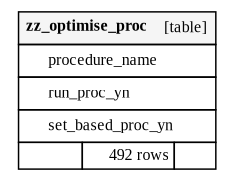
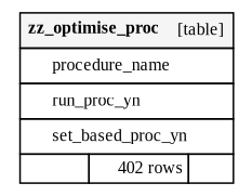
  digraph {
    bgcolor="#ffffff"
    fontname="Liberation Serif"
    fontsize=11
    nodesep=0.18
    rankdir=RL
    ranksep=0.46
    ration=compress
-   n1 [fontname="Liberation Serif" fontsize=11 label=<     <TABLE BORDER="0" CELLBORDER="1" CELLSPACING="0" BGCOLOR="#ffffff">       <TR><TD COLSPAN="3"  BGCOLOR="#f5f5f5"><TABLE BORDER="0" CELLSPACING="0"><TR><TD ALIGN="LEFT"><B>zz_optimise_proc</B></TD><TD ALIGN="RIGHT">[table]</TD></TR></TABLE></TD></TR>       <TR><TD PORT="procedure_name" COLSPAN="3" ALIGN="LEFT"><TABLE BORDER="0" CELLSPACING="0" ALIGN="LEFT"><TR ALIGN="LEFT"><TD ALIGN="LEFT" FIXEDSIZE="TRUE" WIDTH="15" HEIGHT="16"></TD><TD ALIGN="LEFT" FIXEDSIZE="TRUE" WIDTH="112" HEIGHT="16">procedure_name</TD></TR></TABLE></TD></TR>       <TR><TD PORT="run_proc_yn" COLSPAN="3" ALIGN="LEFT"><TABLE BORDER="0" CELLSPACING="0" ALIGN="LEFT"><TR ALIGN="LEFT"><TD ALIGN="LEFT" FIXEDSIZE="TRUE" WIDTH="15" HEIGHT="16"></TD><TD ALIGN="LEFT" FIXEDSIZE="TRUE" WIDTH="112" HEIGHT="16">run_proc_yn</TD></TR></TABLE></TD></TR>       <TR><TD PORT="set_based_proc_yn" COLSPAN="3" ALIGN="LEFT"><TABLE BORDER="0" CELLSPACING="0" ALIGN="LEFT"><TR ALIGN="LEFT"><TD ALIGN="LEFT" FIXEDSIZE="TRUE" WIDTH="15" HEIGHT="16"></TD><TD ALIGN="LEFT" FIXEDSIZE="TRUE" WIDTH="112" HEIGHT="16">set_based_proc_yn</TD></TR></TABLE></TD></TR>       <TR><TD ALIGN="LEFT" BGCOLOR="#ffffff">  </TD><TD ALIGN="RIGHT" BGCOLOR="#ffffff">492 rows</TD><TD ALIGN="RIGHT" BGCOLOR="#ffffff">  </TD></TR>     </TABLE>> shape=plaintext]
+   n1 [fontname="Liberation Serif" fontsize=11 label=<     <TABLE BORDER="0" CELLBORDER="1" CELLSPACING="0" BGCOLOR="#ffffff">       <TR><TD COLSPAN="3"  BGCOLOR="#f5f5f5"><TABLE BORDER="0" CELLSPACING="0"><TR><TD ALIGN="LEFT"><B>zz_optimise_proc</B></TD><TD ALIGN="RIGHT">[table]</TD></TR></TABLE></TD></TR>       <TR><TD PORT="procedure_name" COLSPAN="3" ALIGN="LEFT"><TABLE BORDER="0" CELLSPACING="0" ALIGN="LEFT"><TR ALIGN="LEFT"><TD ALIGN="LEFT" FIXEDSIZE="TRUE" WIDTH="15" HEIGHT="16"></TD><TD ALIGN="LEFT" FIXEDSIZE="TRUE" WIDTH="112" HEIGHT="16">procedure_name</TD></TR></TABLE></TD></TR>       <TR><TD PORT="run_proc_yn" COLSPAN="3" ALIGN="LEFT"><TABLE BORDER="0" CELLSPACING="0" ALIGN="LEFT"><TR ALIGN="LEFT"><TD ALIGN="LEFT" FIXEDSIZE="TRUE" WIDTH="15" HEIGHT="16"></TD><TD ALIGN="LEFT" FIXEDSIZE="TRUE" WIDTH="112" HEIGHT="16">run_proc_yn</TD></TR></TABLE></TD></TR>       <TR><TD PORT="set_based_proc_yn" COLSPAN="3" ALIGN="LEFT"><TABLE BORDER="0" CELLSPACING="0" ALIGN="LEFT"><TR ALIGN="LEFT"><TD ALIGN="LEFT" FIXEDSIZE="TRUE" WIDTH="15" HEIGHT="16"></TD><TD ALIGN="LEFT" FIXEDSIZE="TRUE" WIDTH="112" HEIGHT="16">set_based_proc_yn</TD></TR></TABLE></TD></TR>       <TR><TD ALIGN="LEFT" BGCOLOR="#ffffff">  </TD><TD ALIGN="RIGHT" BGCOLOR="#ffffff">402 rows</TD><TD ALIGN="RIGHT" BGCOLOR="#ffffff">  </TD></TR>     </TABLE>> shape=plaintext]
  }
